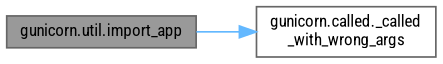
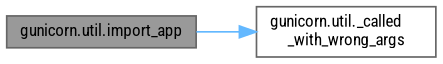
  digraph {
    rankdir=LR
    fontname="Roboto Condensed"
    node [fontname="Roboto Condensed" fontsize=10 shape=box style=filled]
    n1 [color=gray40 fillcolor=grey60 fontcolor=black height=0.2 label="gunicorn.util.import_app" width=0.4]
-   n2 [color=grey40 fillcolor=white height=0.2 label="gunicorn.called._called\l_with_wrong_args" width=0.4]
+   n2 [color=grey40 fillcolor=white height=0.2 label="gunicorn.util._called\l_with_wrong_args" width=0.4]
    n1 -> n2 [color=steelblue1 fontname="Roboto Condensed" fontsize=10 labelfontname=Helvetica labelfontsize=10 style=solid]
  }
